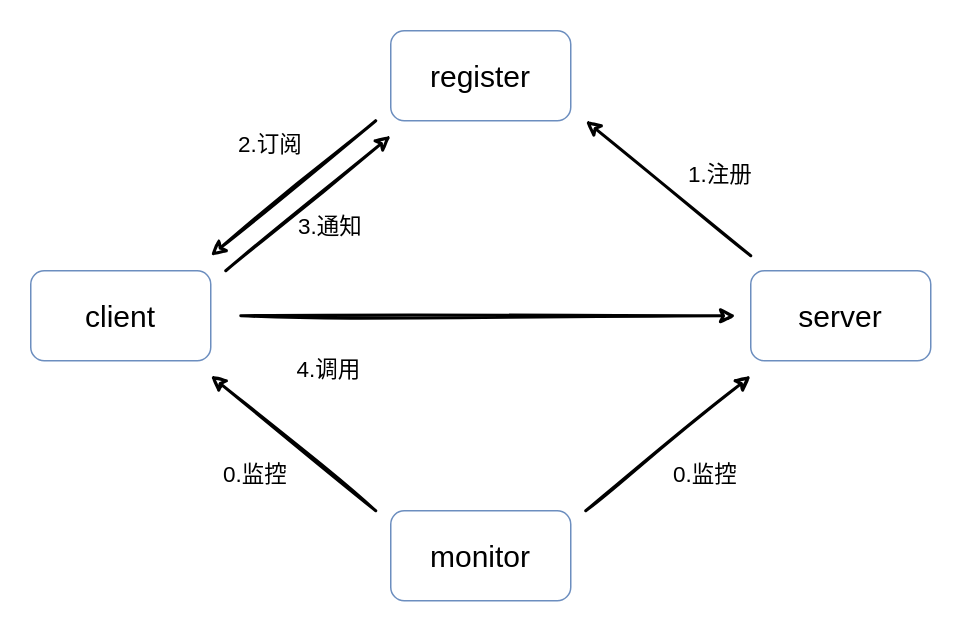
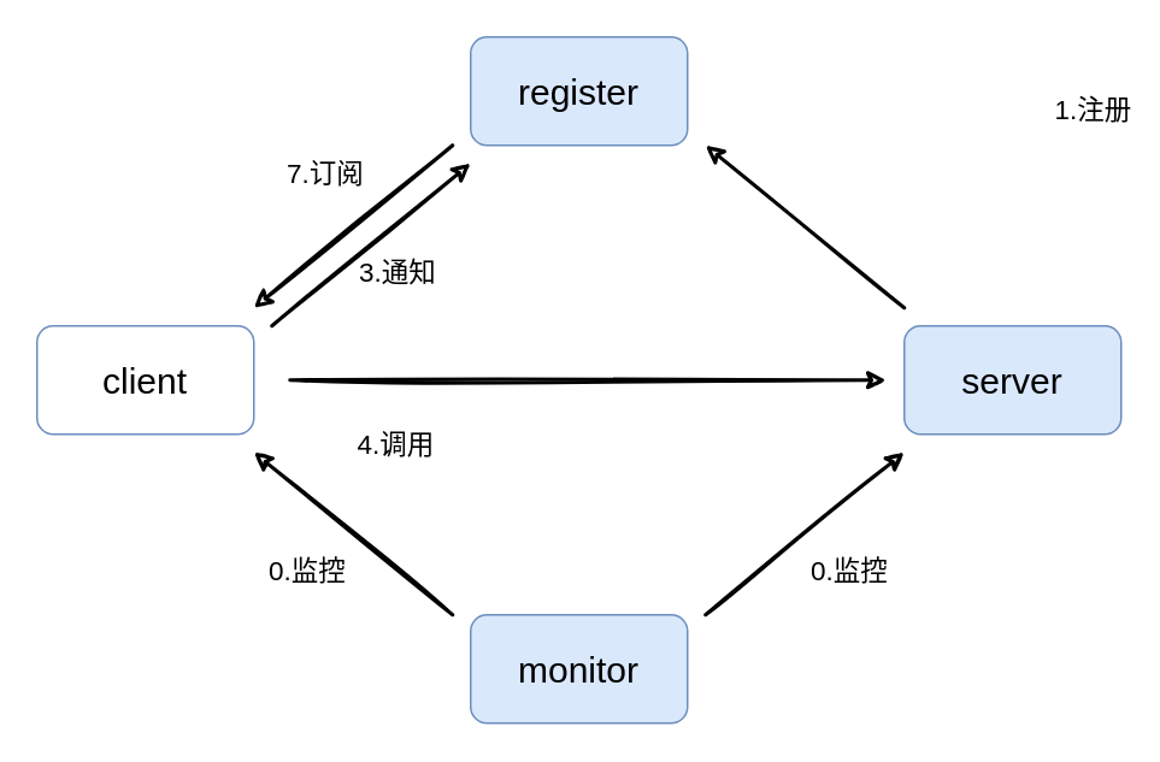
  <mxCell id="0" />
  <mxCell id="1" parent="0" />
  <mxCell id="2" value="client" style="rounded=1;whiteSpace=wrap;html=1;strokeWidth=1;fillWeight=4;hachureGap=8;hachureAngle=45;fillColor=#ffffff;sketch=0;fontSize=20;strokeColor=#6c8ebf;" vertex="1" parent="1"><mxGeometry x="20" y="180" width="120" height="60" as="geometry" /></mxCell>
- <mxCell id="3" value="register" style="rounded=1;whiteSpace=wrap;html=1;strokeWidth=1;fillWeight=4;hachureGap=8;hachureAngle=45;fillColor=#ffffff;sketch=0;fontSize=20;strokeColor=#6c8ebf;" vertex="1" parent="1"><mxGeometry x="260" y="20" width="120" height="60" as="geometry" /></mxCell>
- <mxCell id="4" value="server" style="rounded=1;whiteSpace=wrap;html=1;strokeWidth=1;fillWeight=4;hachureGap=8;hachureAngle=45;fillColor=#ffffff;sketch=0;fontSize=20;strokeColor=#6c8ebf;" vertex="1" parent="1"><mxGeometry x="500" y="180" width="120" height="60" as="geometry" /></mxCell>
+ <mxCell id="3" value="register" style="rounded=1;whiteSpace=wrap;html=1;strokeWidth=1;fillWeight=4;hachureGap=8;hachureAngle=45;fillColor=#dae8fc;sketch=0;fontSize=20;strokeColor=#6c8ebf;" vertex="1" parent="1"><mxGeometry x="260" y="20" width="120" height="60" as="geometry" /></mxCell>
+ <mxCell id="4" value="server" style="rounded=1;whiteSpace=wrap;html=1;strokeWidth=1;fillWeight=4;hachureGap=8;hachureAngle=45;fillColor=#dae8fc;sketch=0;fontSize=20;strokeColor=#6c8ebf;" vertex="1" parent="1"><mxGeometry x="500" y="180" width="120" height="60" as="geometry" /></mxCell>
  <mxCell id="5" value="" style="endArrow=classic;html=1;rounded=0;sketch=1;strokeWidth=2;fontSize=20;" edge="1" parent="1"><mxGeometry width="50" height="50" relative="1" as="geometry"><mxPoint x="500" y="170" as="sourcePoint" /><mxPoint x="390" y="80" as="targetPoint" /></mxGeometry></mxCell>
  <mxCell id="6" value="" style="endArrow=classic;html=1;rounded=0;sketch=1;strokeWidth=2;fontSize=20;" edge="1" parent="1"><mxGeometry width="50" height="50" relative="1" as="geometry"><mxPoint x="160" y="210" as="sourcePoint" /><mxPoint x="490" y="210" as="targetPoint" /></mxGeometry></mxCell>
  <mxCell id="7" value="" style="endArrow=classic;html=1;rounded=0;sketch=1;strokeWidth=2;fontSize=20;" edge="1" parent="1"><mxGeometry width="50" height="50" relative="1" as="geometry"><mxPoint x="250" y="80" as="sourcePoint" /><mxPoint x="140" y="170" as="targetPoint" /></mxGeometry></mxCell>
  <mxCell id="8" value="" style="endArrow=classic;html=1;rounded=0;sketch=1;strokeWidth=2;fontSize=20;" edge="1" parent="1"><mxGeometry width="50" height="50" relative="1" as="geometry"><mxPoint x="150" y="180" as="sourcePoint" /><mxPoint x="260" y="90" as="targetPoint" /></mxGeometry></mxCell>
- <mxCell id="9" value="1.注册" style="text;html=1;strokeColor=none;fillColor=none;align=center;verticalAlign=middle;whiteSpace=wrap;rounded=0;sketch=0;strokeWidth=1;fontSize=15;" vertex="1" parent="1"><mxGeometry x="450" y="100" width="60" height="30" as="geometry" /></mxCell>
- <mxCell id="10" value="2.订阅" style="text;html=1;strokeColor=none;fillColor=none;align=center;verticalAlign=middle;whiteSpace=wrap;rounded=0;sketch=0;strokeWidth=1;fontSize=15;" vertex="1" parent="1"><mxGeometry x="150" y="80" width="60" height="30" as="geometry" /></mxCell>
+ <mxCell id="9" value="1.注册" style="text;html=1;strokeColor=none;fillColor=none;align=center;verticalAlign=middle;whiteSpace=wrap;rounded=0;sketch=0;strokeWidth=1;fontSize=15;" vertex="1" parent="1"><mxGeometry x="575" y="45" width="60" height="30" as="geometry" /></mxCell>
+ <mxCell id="10" value="7.订阅" style="text;html=1;strokeColor=none;fillColor=none;align=center;verticalAlign=middle;whiteSpace=wrap;rounded=0;sketch=0;strokeWidth=1;fontSize=15;" vertex="1" parent="1"><mxGeometry x="150" y="80" width="60" height="30" as="geometry" /></mxCell>
  <mxCell id="11" value="3.通知" style="text;html=1;strokeColor=none;fillColor=none;align=center;verticalAlign=middle;whiteSpace=wrap;rounded=0;sketch=0;strokeWidth=1;fontSize=15;" vertex="1" parent="1"><mxGeometry x="190" y="135" width="60" height="30" as="geometry" /></mxCell>
  <mxCell id="12" value="4.调用" style="text;html=1;strokeColor=none;fillColor=none;align=center;verticalAlign=middle;whiteSpace=wrap;rounded=0;sketch=0;strokeWidth=1;fontSize=15;" vertex="1" parent="1"><mxGeometry x="189" y="230" width="60" height="30" as="geometry" /></mxCell>
- <mxCell id="13" value="monitor" style="rounded=1;whiteSpace=wrap;html=1;strokeWidth=1;fillWeight=4;hachureGap=8;hachureAngle=45;fillColor=#ffffff;sketch=0;fontSize=20;strokeColor=#6c8ebf;" vertex="1" parent="1"><mxGeometry x="260" y="340" width="120" height="60" as="geometry" /></mxCell>
+ <mxCell id="13" value="monitor" style="rounded=1;whiteSpace=wrap;html=1;strokeWidth=1;fillWeight=4;hachureGap=8;hachureAngle=45;fillColor=#dae8fc;sketch=0;fontSize=20;strokeColor=#6c8ebf;" vertex="1" parent="1"><mxGeometry x="260" y="340" width="120" height="60" as="geometry" /></mxCell>
  <mxCell id="14" value="" style="endArrow=classic;html=1;rounded=0;sketch=1;strokeWidth=2;fontSize=20;" edge="1" parent="1"><mxGeometry width="50" height="50" relative="1" as="geometry"><mxPoint x="250" y="340" as="sourcePoint" /><mxPoint x="140" y="250" as="targetPoint" /></mxGeometry></mxCell>
  <mxCell id="15" value="" style="endArrow=classic;html=1;rounded=0;sketch=1;strokeWidth=2;fontSize=20;" edge="1" parent="1"><mxGeometry width="50" height="50" relative="1" as="geometry"><mxPoint x="390" y="340" as="sourcePoint" /><mxPoint x="500" y="250" as="targetPoint" /></mxGeometry></mxCell>
  <mxCell id="16" value="0.监控" style="text;html=1;strokeColor=none;fillColor=none;align=center;verticalAlign=middle;whiteSpace=wrap;rounded=0;sketch=0;strokeWidth=1;fontSize=15;" vertex="1" parent="1"><mxGeometry x="440" y="300" width="60" height="30" as="geometry" /></mxCell>
  <mxCell id="17" value="0.监控" style="text;html=1;strokeColor=none;fillColor=none;align=center;verticalAlign=middle;whiteSpace=wrap;rounded=0;sketch=0;strokeWidth=1;fontSize=15;" vertex="1" parent="1"><mxGeometry x="140" y="300" width="60" height="30" as="geometry" /></mxCell>
